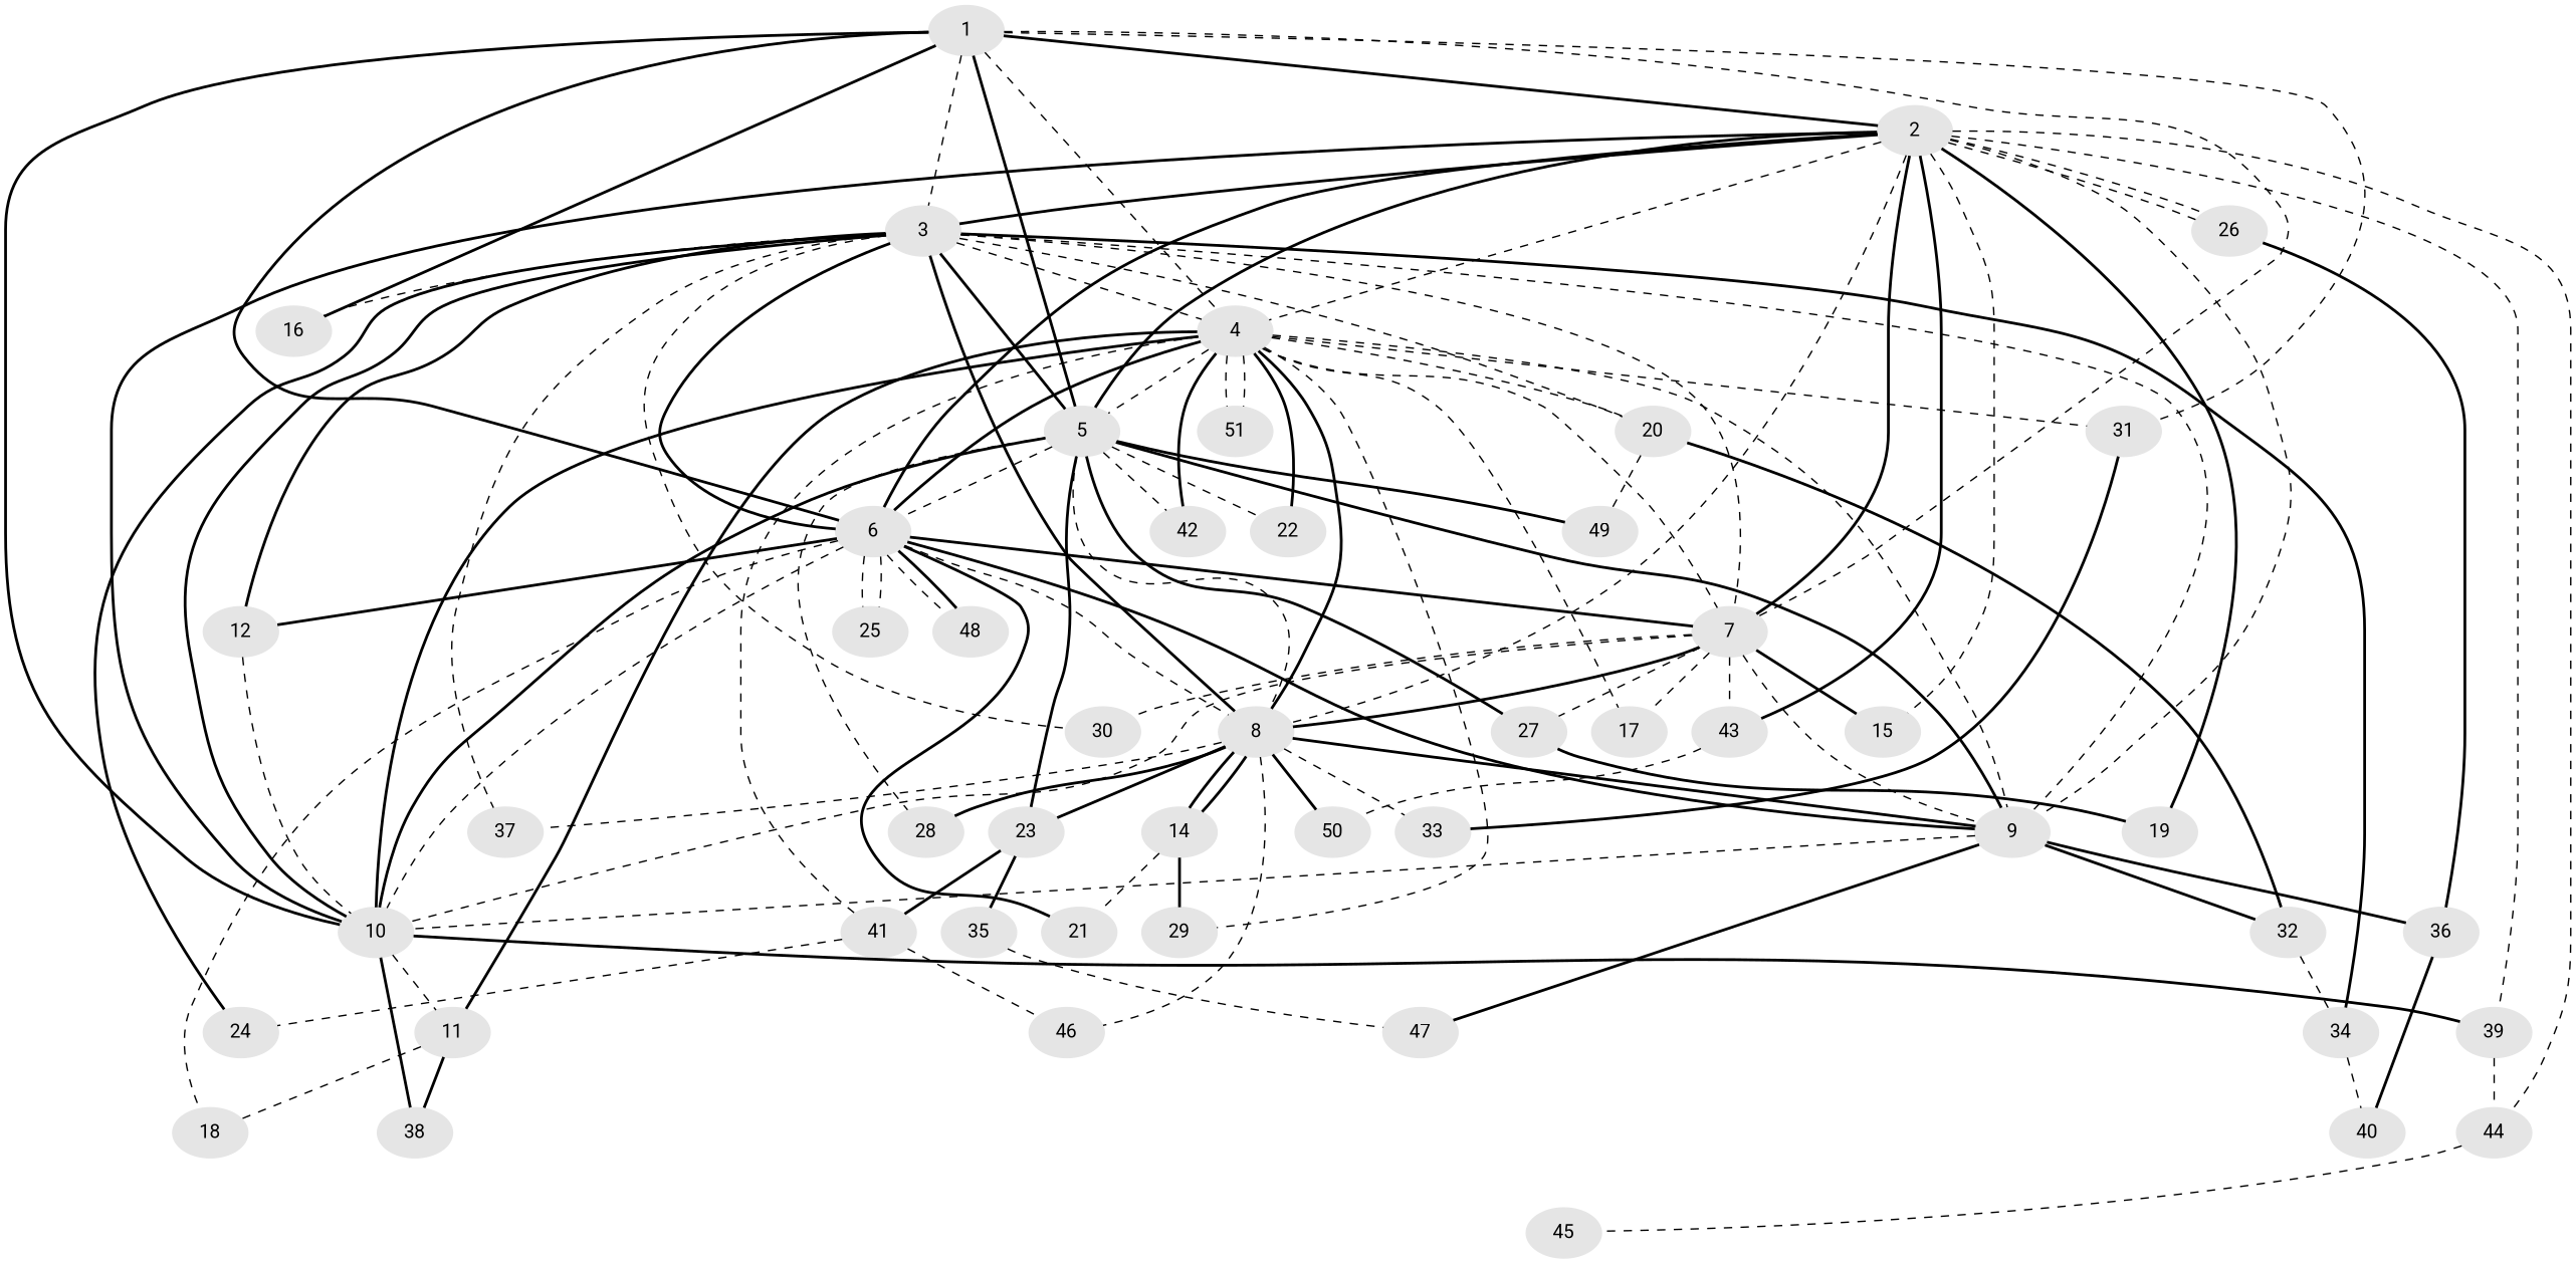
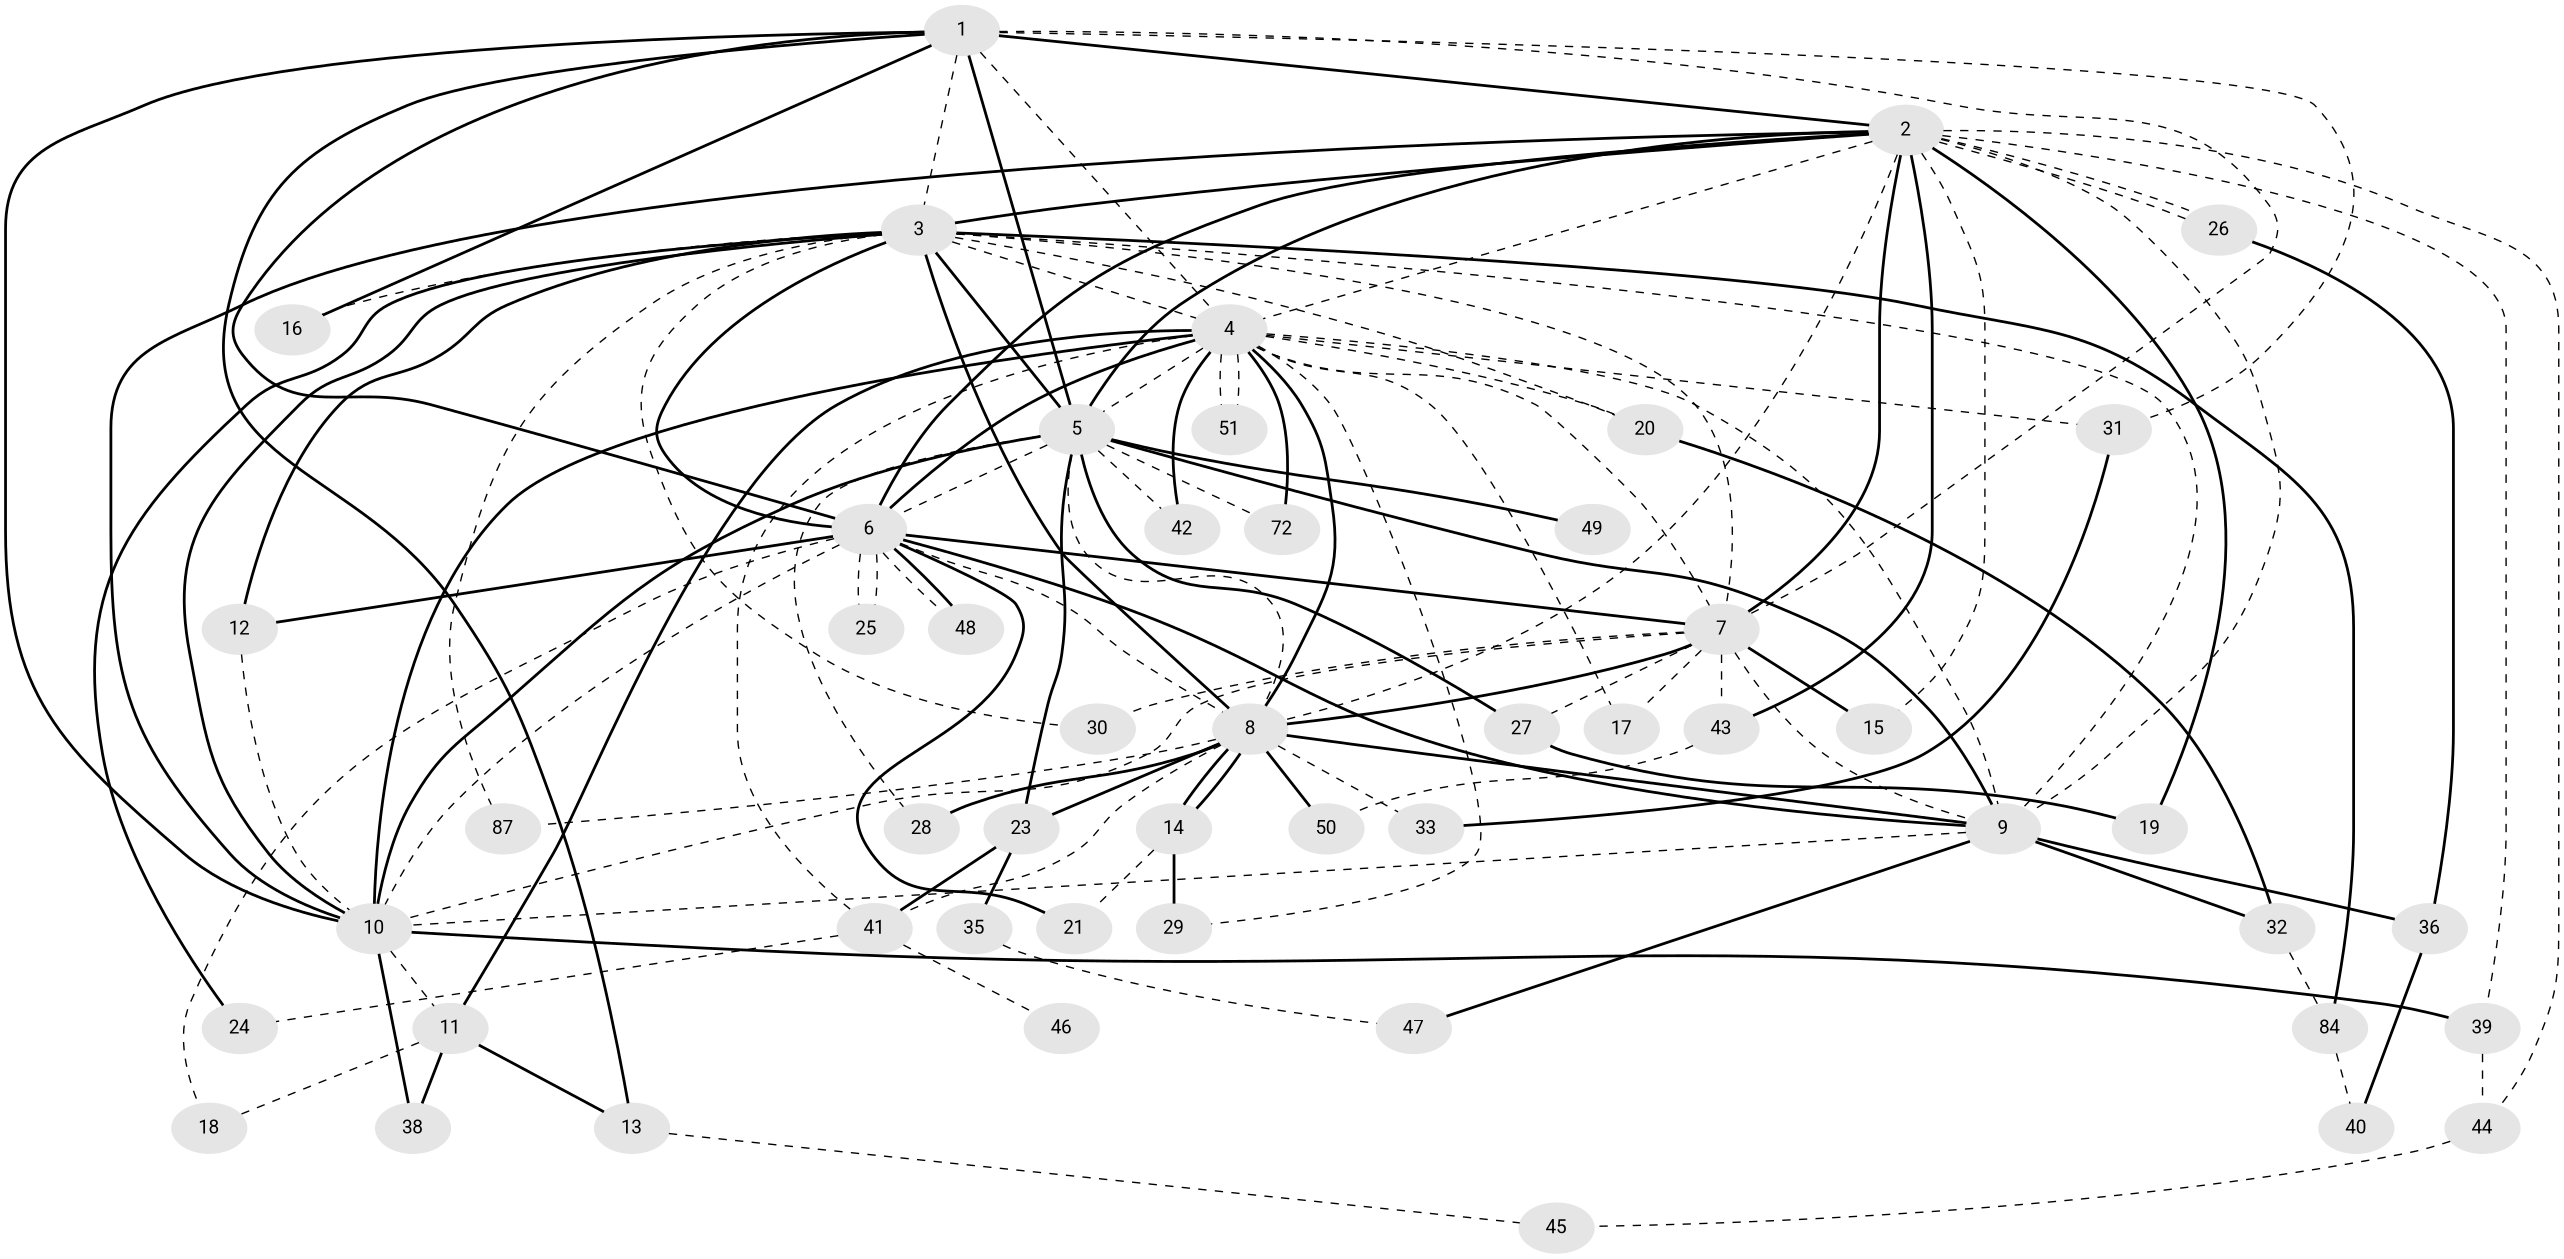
  graph {
    fontname=Roboto
    node [color=gray90 fontname=Roboto style=filled]
    edge [fontname=Roboto style=dashed]
    1
    2
    3
    4
    5
    6
    7
    10
+   13
    16
    31
    8
    9
    15
    19
    26
    39
    43
    44
    12
    20
    24
    30
-   34
-   37
+   34 [label=84]
+   37 [label=87]
    11
    17
-   22
+   22 [label=72]
    29
    41
    42
    51
    23
    27
    28
    49
    18
    21
    25
    48
    14
    33
    46
    50
    32
    36
    47
    38
    45
    40
    35
    1 -- 2 [style=bold]
    1 -- 3
    1 -- 4
    1 -- 5 [style=bold]
    1 -- 6 [style=bold]
    1 -- 7
    1 -- 10 [style=bold]
+   1 -- 13 [style=bold]
    1 -- 16 [style=bold]
    1 -- 31
    2 -- 3 [style=bold]
    2 -- 4
    2 -- 5 [style=bold]
    2 -- 6 [style=bold]
    2 -- 7 [style=bold]
    2 -- 10 [style=bold]
    2 -- 8
    2 -- 9
    2 -- 15
    2 -- 19 [style=bold]
    2 -- 26
    2 -- 26
    2 -- 39
    2 -- 43 [style=bold]
    2 -- 44
    3 -- 4
    3 -- 5 [style=bold]
    3 -- 6 [style=bold]
    3 -- 7
    3 -- 10 [style=bold]
    3 -- 16
    3 -- 8 [style=bold]
    3 -- 9
    3 -- 12 [style=bold]
    3 -- 20
    3 -- 24 [style=bold]
    3 -- 30
    3 -- 34 [style=bold]
    3 -- 37
    4 -- 5
    4 -- 6 [style=bold]
    4 -- 7
    4 -- 10 [style=bold]
    4 -- 31
    4 -- 8 [style=bold]
    4 -- 9
    4 -- 20
    4 -- 11 [style=bold]
    4 -- 17
    4 -- 22 [style=bold]
    4 -- 29
    4 -- 41
    4 -- 42 [style=bold]
    4 -- 51
    4 -- 51
    5 -- 6
    5 -- 10 [style=bold]
    5 -- 8
    5 -- 9 [style=bold]
    5 -- 22
    5 -- 42
    5 -- 23 [style=bold]
    5 -- 27 [style=bold]
    5 -- 28
    5 -- 49 [style=bold]
    6 -- 7 [style=bold]
    6 -- 10
    6 -- 8
    6 -- 9 [style=bold]
    6 -- 12 [style=bold]
    6 -- 18
    6 -- 21 [style=bold]
    6 -- 25
    6 -- 25
    6 -- 48
    6 -- 48 [style=bold]
    7 -- 10
    7 -- 8 [style=bold]
    7 -- 9
    7 -- 15 [style=bold]
    7 -- 43
    7 -- 30
    7 -- 17
    7 -- 27
    10 -- 39 [style=bold]
    10 -- 11
    10 -- 38 [style=bold]
+   13 -- 45
    31 -- 33 [style=bold]
    8 -- 9 [style=bold]
    8 -- 37
    8 -- 23 [style=bold]
    8 -- 28 [style=bold]
    8 -- 14 [style=bold]
    8 -- 14 [style=bold]
    8 -- 33
-   8 -- 46
+   8 -- 41
    8 -- 50 [style=bold]
    9 -- 10
    9 -- 32 [style=bold]
    9 -- 36 [style=bold]
    9 -- 47 [style=bold]
    26 -- 36 [style=bold]
    39 -- 44
    43 -- 50
    44 -- 45
    12 -- 10
-   20 -- 49
    20 -- 32 [style=bold]
    34 -- 40
+   11 -- 13 [style=bold]
    11 -- 18
    11 -- 38 [style=bold]
    41 -- 24
    41 -- 46
    23 -- 41 [style=bold]
    23 -- 35 [style=bold]
    27 -- 19 [style=bold]
    14 -- 29 [style=bold]
    14 -- 21
    32 -- 34
    36 -- 40 [style=bold]
    35 -- 47
  }
